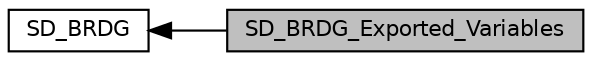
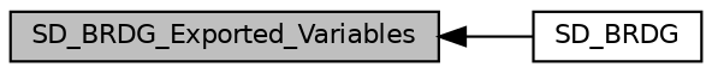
  digraph {
    rankdir=LR
    node [color=black fontname=Helvetica fontsize=10 shape=record style=filled]
    n1 [fillcolor=white height=0.2 label=SD_BRDG width=0.4]
    n2 [fillcolor=grey75 fontcolor=black height=0.2 label=SD_BRDG_Exported_Variables width=0.4]
-   n1 -> n2 [dir=back fontname=Helvetica fontsize=10 labelfontname=Helvetica labelfontsize=10 shape=plaintext style=solid]
+   n2 -> n1 [dir=back fontname=Helvetica fontsize=10 labelfontname=Helvetica labelfontsize=10 shape=plaintext style=solid]
  }
